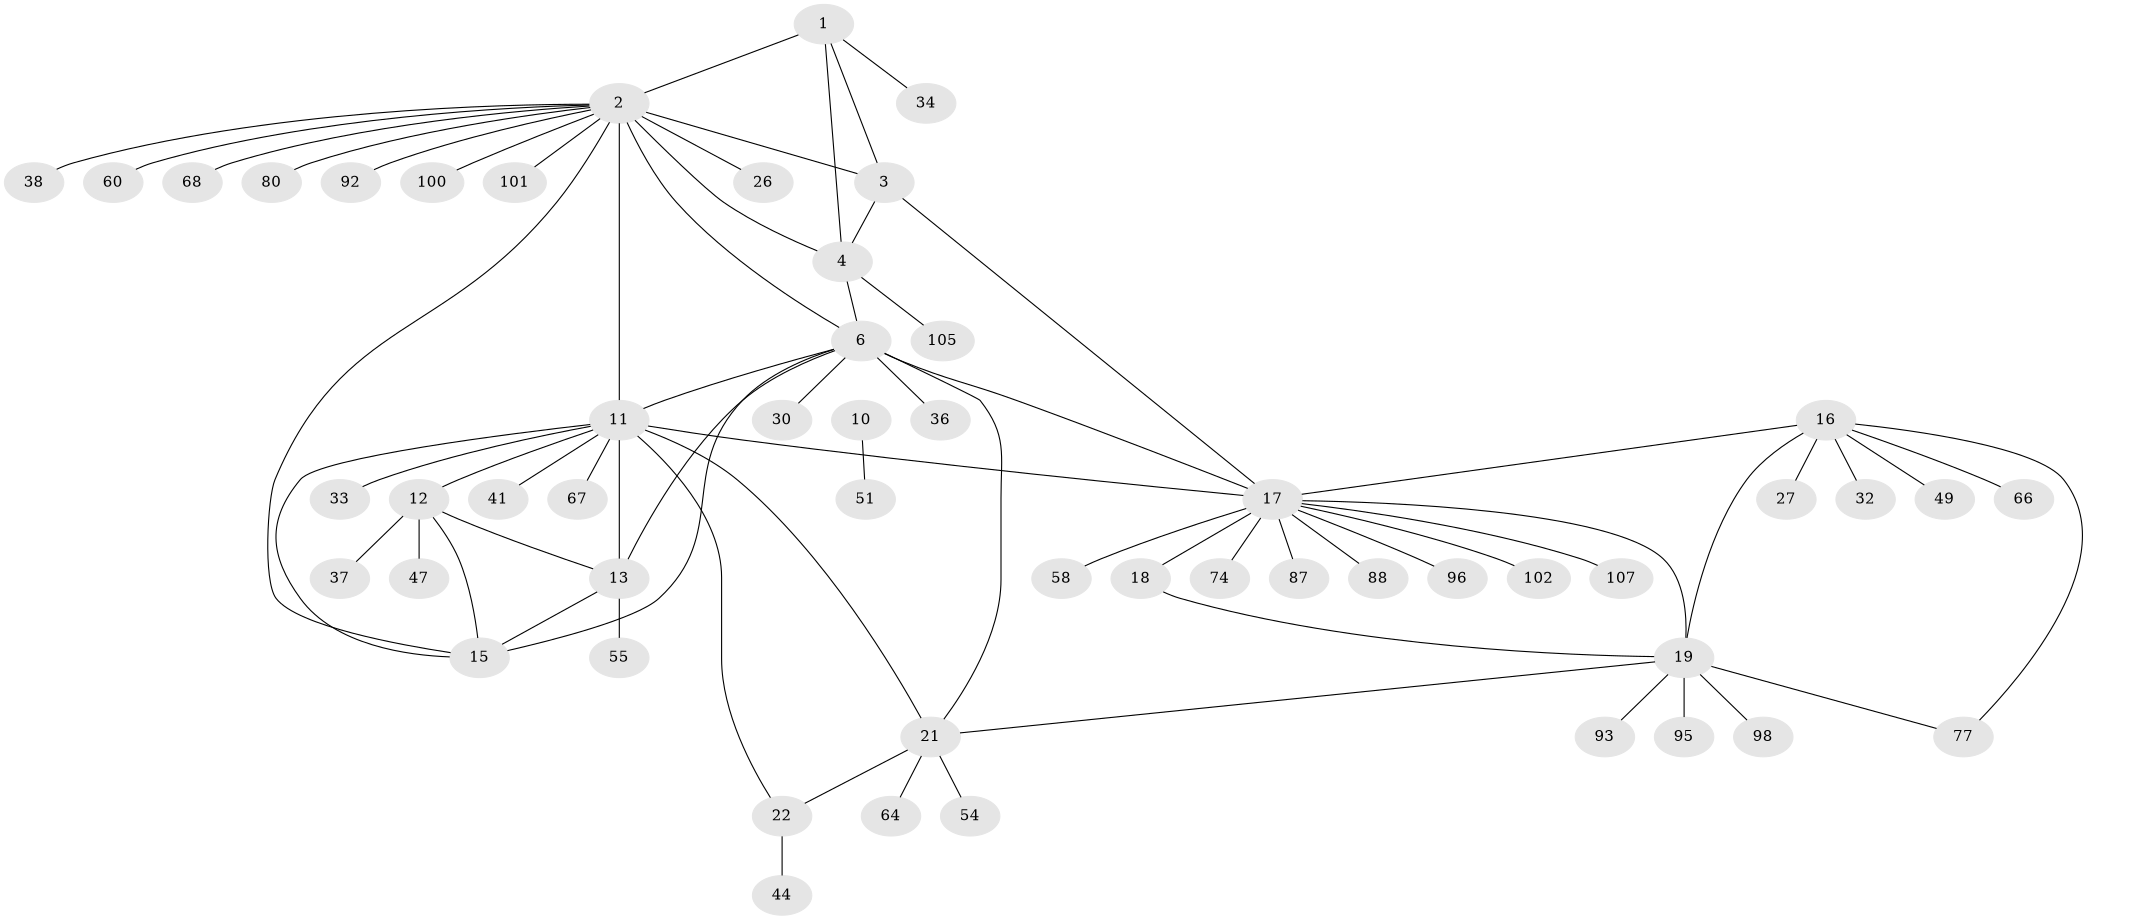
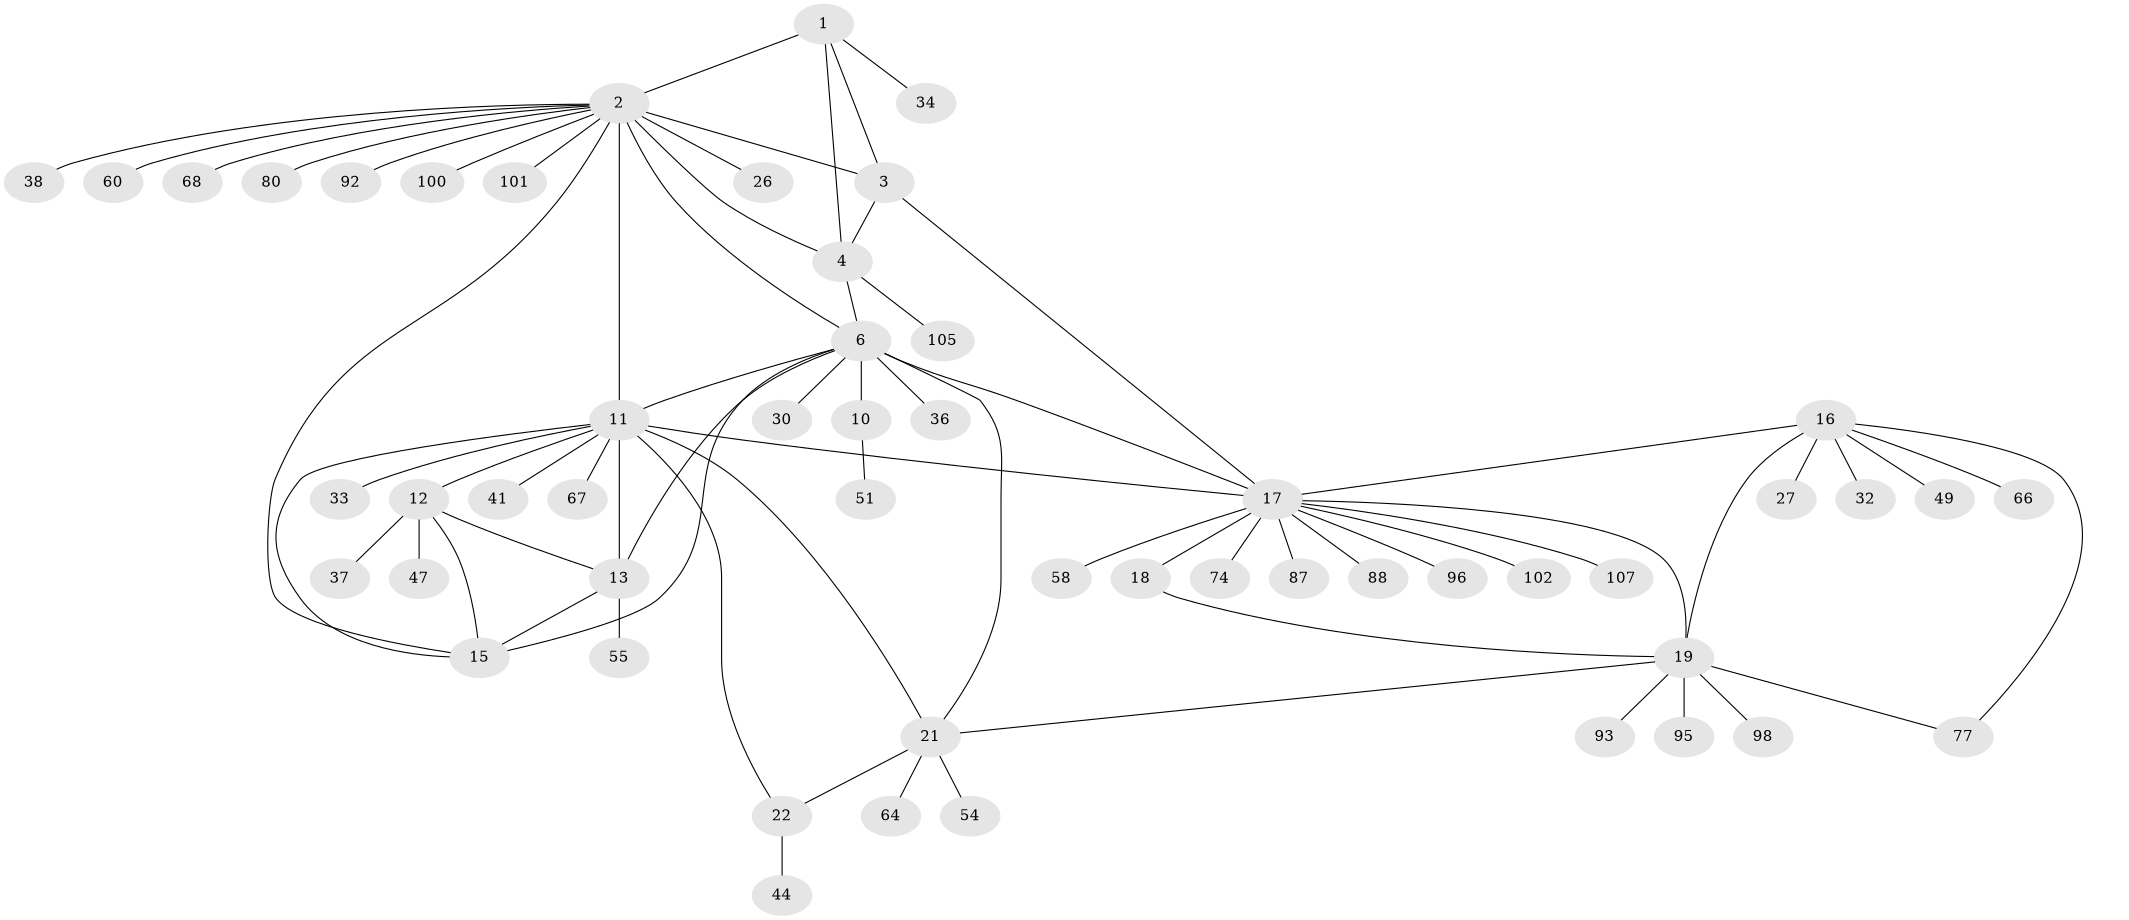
  graph {
    node [color=gray90 style=filled]
    1 [super="+65+75+106"]
    2 [super="+5+35"]
    3
    4
    34
    6 [super="+8+29+45+40+84+85+70+7"]
    11 [super="+14+31+24"]
    15 [super="+56+53+42"]
    26
    38
    60
    68
    80
    92
    100
    101
    17 [super="+20+43"]
    105
    10
    13
    21
    30
    36
    12 [super="+39"]
    22 [super="+25+23"]
    33
    41
    67
    18 [super="+79"]
    19
    n31 [label=58 super="+73"]
    74
    87
    88
    96
    102
    107
    51
    55
    54
    64
    37 [super="+46"]
    47
    44
    16
    27 [super="+99"]
    32
    49
    66
    77
    93
    95
    98
    1 -- 2 [weight=2]
    1 -- 3
    1 -- 4
    1 -- 34
    2 -- 3 [weight=2]
    2 -- 4 [weight=2]
    2 -- 6
    2 -- 11
    2 -- 15
    2 -- 26
    2 -- 38
    2 -- 60
    2 -- 68
    2 -- 80
    2 -- 92
    2 -- 100
    2 -- 101
    3 -- 4
    3 -- 17
    4 -- 6
    4 -- 105
    6 -- 11
    6 -- 15 [weight=2]
    6 -- 17 [weight=2]
+   6 -- 10 [weight=4]
    6 -- 13
    6 -- 21 [weight=3]
    6 -- 30
    6 -- 36
    11 -- 15 [weight=2]
    11 -- 17 [weight=2]
    11 -- 13 [weight=2]
    11 -- 21
    11 -- 12 [weight=2]
    11 -- 22 [weight=3]
    11 -- 33
    11 -- 41
    11 -- 67
    17 -- 18 [weight=2]
    17 -- 19 [weight=2]
    17 -- n31
    17 -- 74
    17 -- 87
    17 -- 88
    17 -- 96
    17 -- 102
    17 -- 107
    10 -- 51
    13 -- 15
    13 -- 55
    21 -- 22 [weight=3]
    21 -- 54
    21 -- 64
    12 -- 15
    12 -- 13
    12 -- 37
    12 -- 47
    22 -- 44
    18 -- 19
    19 -- 21
    19 -- 77
    19 -- 93
    19 -- 95
    19 -- 98
    16 -- 17 [weight=2]
    16 -- 19
    16 -- 27
    16 -- 32
    16 -- 49
    16 -- 66
    16 -- 77
  }
